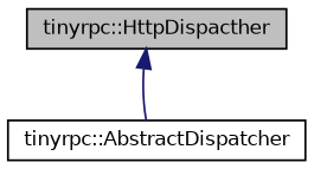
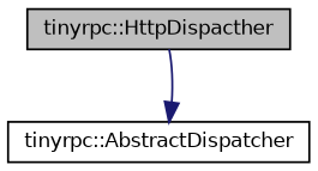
  digraph {
    node [color=black fontname=Helvetica fontsize=10 shape=record style=filled]
    n1 [fillcolor=grey75 fontcolor=black height=0.2 label="tinyrpc::HttpDispacther" width=0.4]
    n2 [fillcolor=white height=0.2 label="tinyrpc::AbstractDispatcher" width=0.4]
-   n1 -> n2 [color=midnightblue dir=back fontname=Helvetica fontsize=10 labelfontname=Helvetica labelfontsize=10 style=solid]
+   n2 -> n1 [color=midnightblue dir=back fontname=Helvetica fontsize=10 labelfontname=Helvetica labelfontsize=10 style=solid]
  }
